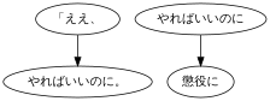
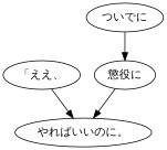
  digraph {
    fontname="PT Serif"
    node [fontname="PT Serif"]
    edge [fontname="PT Serif"]
    n1 [label="「ええ、"]
    n2 [label="やればいいのに。"]
-   n3 [label="やればいいのに"]
+   n3 [label="ついでに"]
    n4 [label="懲役に"]
    n1 -> n2
    n3 -> n4
+   n4 -> n2
  }
